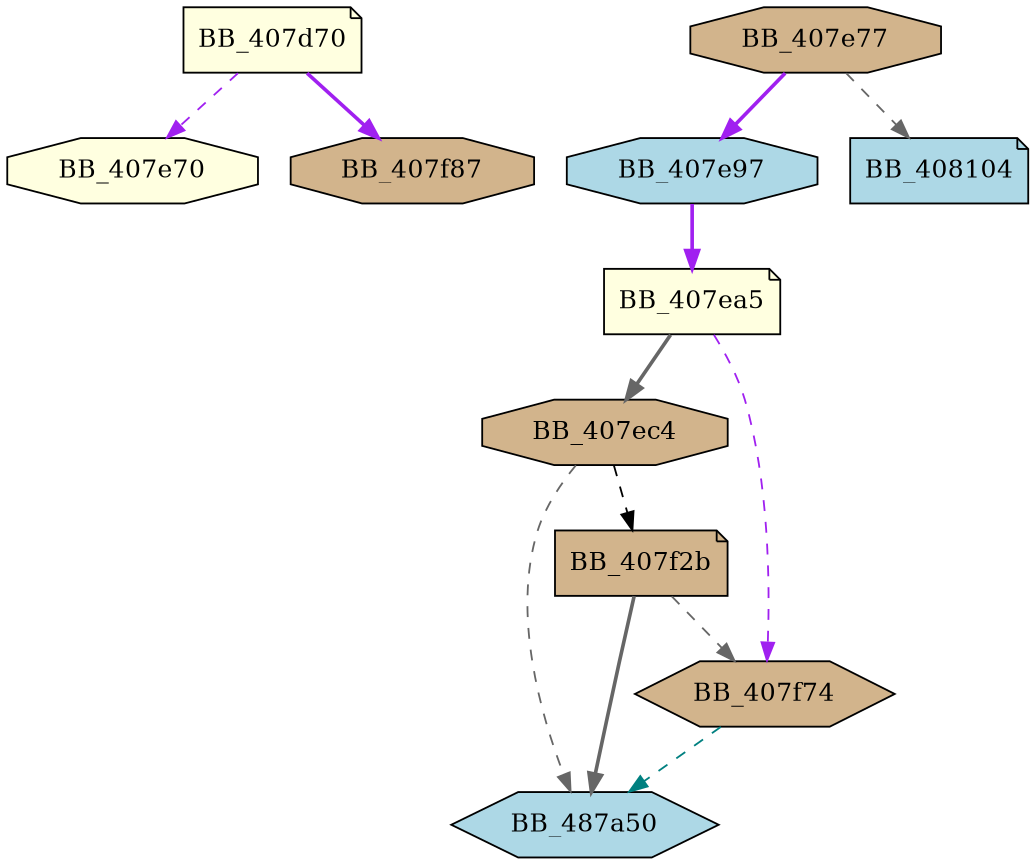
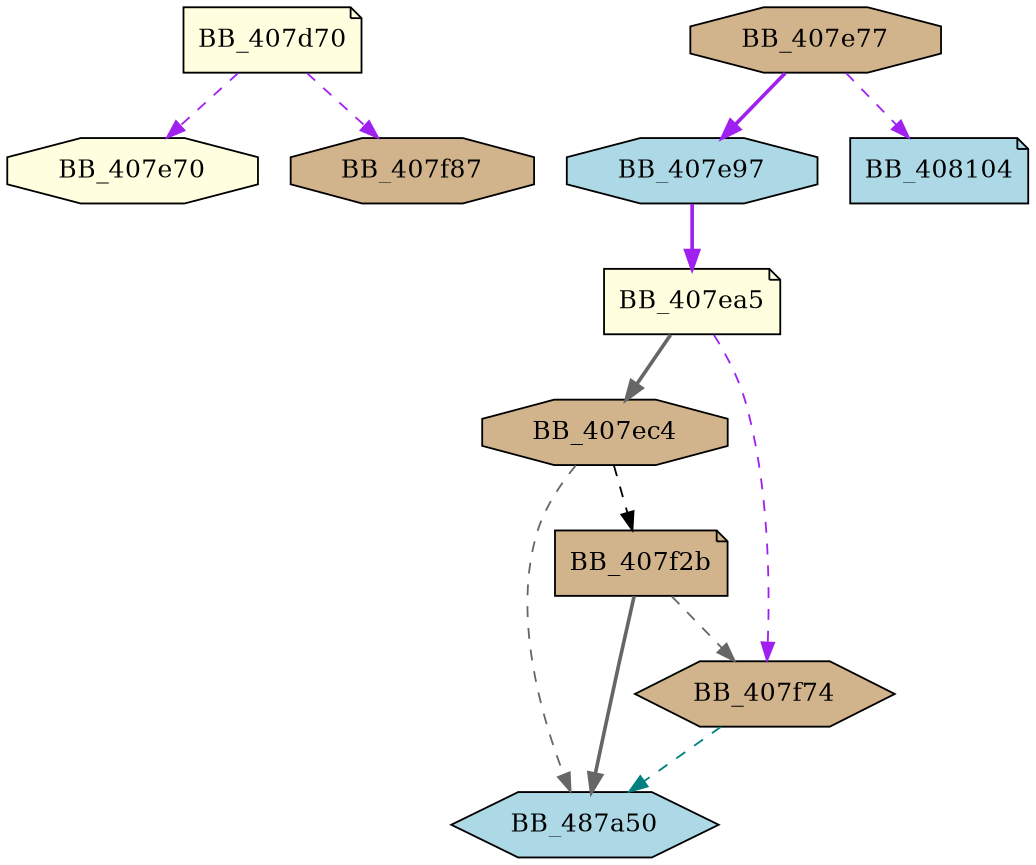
  digraph {
    node [fillcolor=tan shape=octagon style=filled]
    edge [color=purple style=dashed]
    BB_407d70 [fillcolor=lightyellow shape=note]
    BB_407e70 [fillcolor=lightyellow]
    BB_407f87
    BB_407e77
    BB_407e97 [fillcolor=lightblue]
    BB_408104 [fillcolor=lightblue shape=note]
    BB_407ea5 [fillcolor=lightyellow shape=note]
    BB_407ec4
    BB_407f74 [shape=hexagon]
    n10 [fillcolor=lightblue label=BB_487a50 shape=hexagon]
    BB_407f2b [shape=note]
    BB_407d70 -> BB_407e70
-   BB_407d70 -> BB_407f87 [style=bold]
+   BB_407d70 -> BB_407f87
    BB_407e77 -> BB_407e97 [style=bold]
-   BB_407e77 -> BB_408104 [color=gray40]
+   BB_407e77 -> BB_408104
    BB_407e97 -> BB_407ea5 [style=bold]
    BB_407ea5 -> BB_407ec4 [color=gray40 style=bold]
    BB_407ea5 -> BB_407f74
    BB_407ec4 -> n10 [color=gray40]
    BB_407ec4 -> BB_407f2b [color=black]
    BB_407f74 -> n10 [color=teal]
    BB_407f2b -> BB_407f74 [color=gray40]
    BB_407f2b -> n10 [color=gray40 style=bold]
  }
